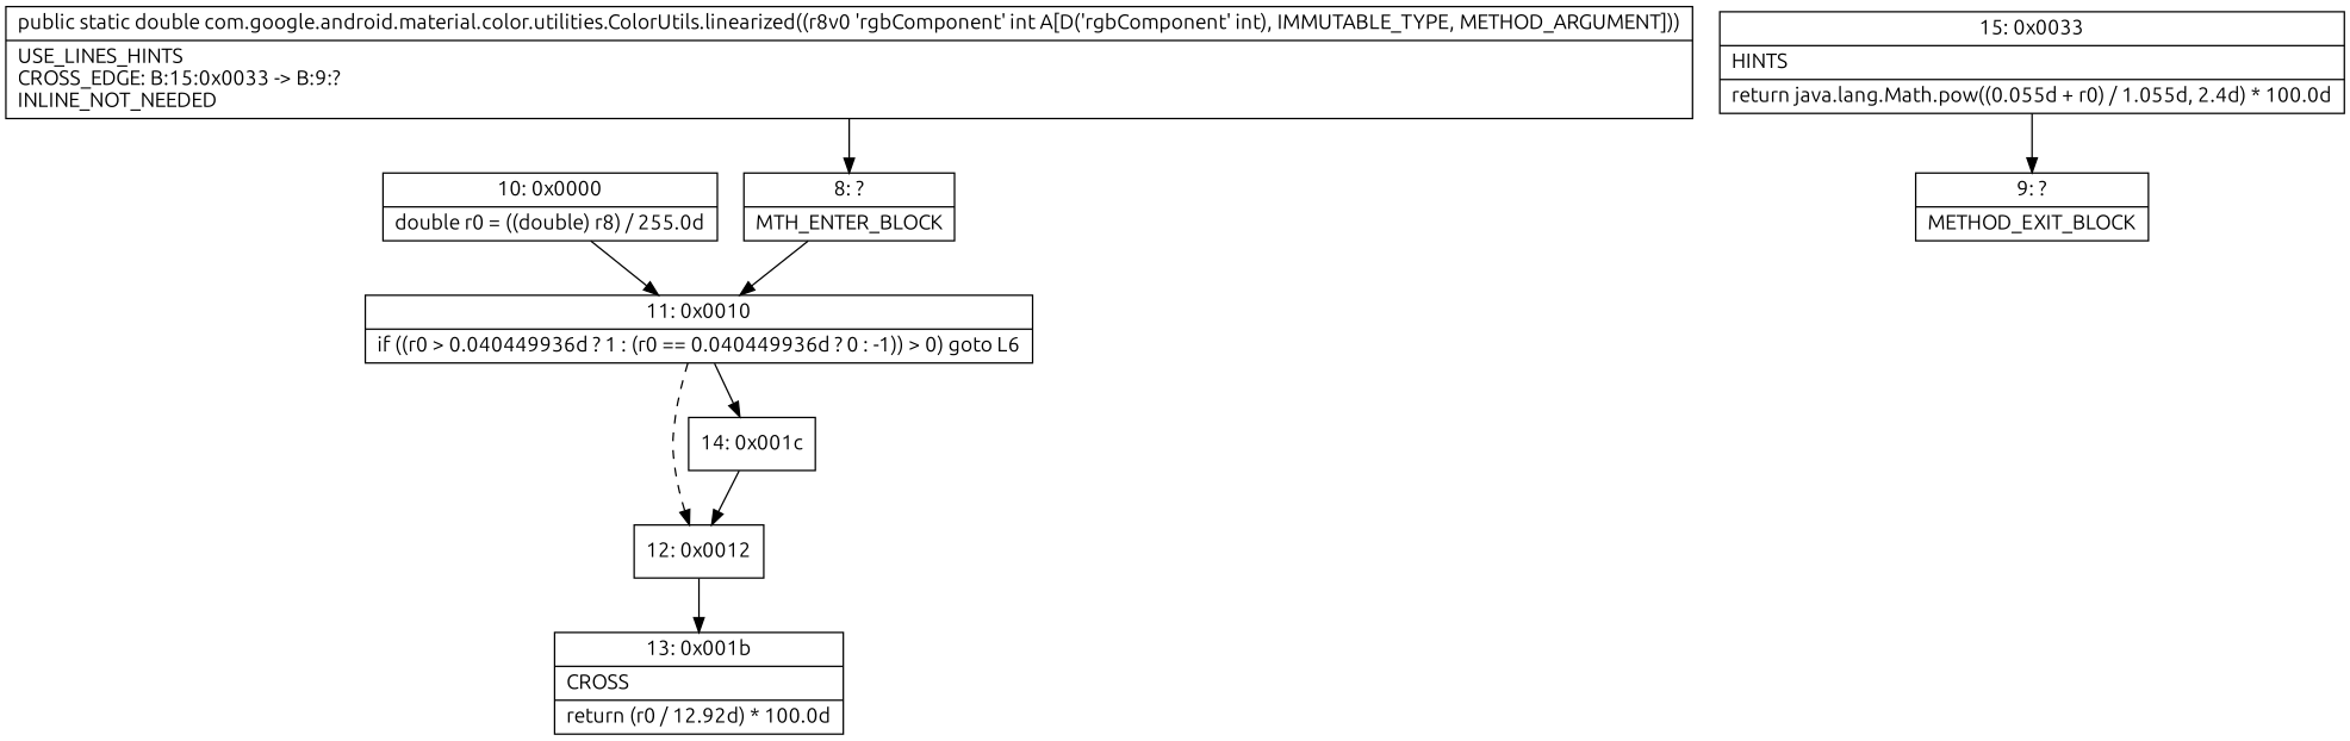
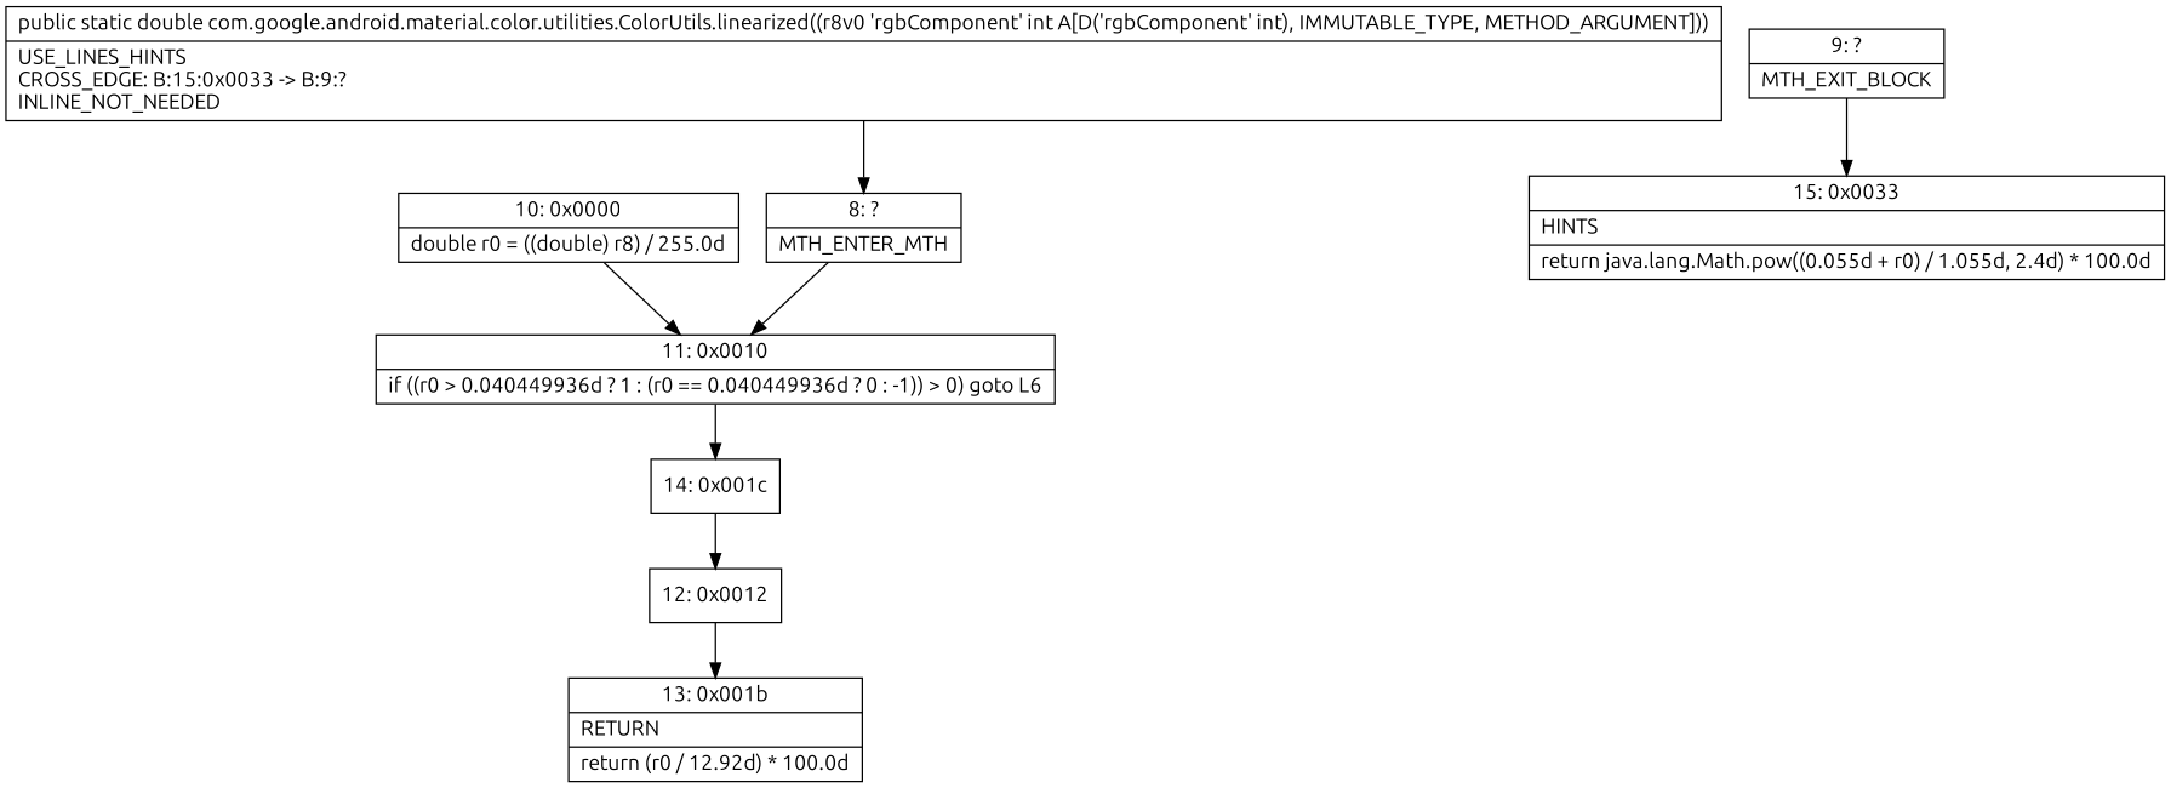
  digraph {
    fontname=Ubuntu
    node [fontname=Ubuntu shape=record]
    edge [fontname=Ubuntu]
-   n1 [label="{8\:\ ?|MTH_ENTER_BLOCK\l}"]
+   n1 [label="{8\:\ ?|MTH_ENTER_MTH\l}"]
    n2 [label="{11\:\ 0x0010|if ((r0 \> 0.040449936d ? 1 : (r0 == 0.040449936d ? 0 : \-1)) \> 0) goto L6\l}"]
    n3 [label="{10\:\ 0x0000|double r0 = ((double) r8) \/ 255.0d\l}"]
    n4 [label="{12\:\ 0x0012}"]
    n5 [label="{14\:\ 0x001c}"]
-   n6 [label="{13\:\ 0x001b|CROSS\l|return (r0 \/ 12.92d) * 100.0d\l}"]
-   n7 [label="{9\:\ ?|METHOD_EXIT_BLOCK\l}"]
+   n6 [label="{13\:\ 0x001b|RETURN\l|return (r0 \/ 12.92d) * 100.0d\l}"]
+   n7 [label="{9\:\ ?|MTH_EXIT_BLOCK\l}"]
    n8 [label="{15\:\ 0x0033|HINTS\l|return java.lang.Math.pow((0.055d + r0) \/ 1.055d, 2.4d) * 100.0d\l}"]
    n9 [label="{public static double com.google.android.material.color.utilities.ColorUtils.linearized((r8v0 'rgbComponent' int A[D('rgbComponent' int), IMMUTABLE_TYPE, METHOD_ARGUMENT]))  | USE_LINES_HINTS\lCROSS_EDGE: B:15:0x0033 \-\> B:9:?\lINLINE_NOT_NEEDED\l}"]
    n1 -> n2
-   n2 -> n4 [style=dashed]
    n2 -> n5
    n3 -> n2
    n4 -> n6
    n5 -> n4
-   n8 -> n7
+   n7 -> n8
    n9 -> n1
  }
